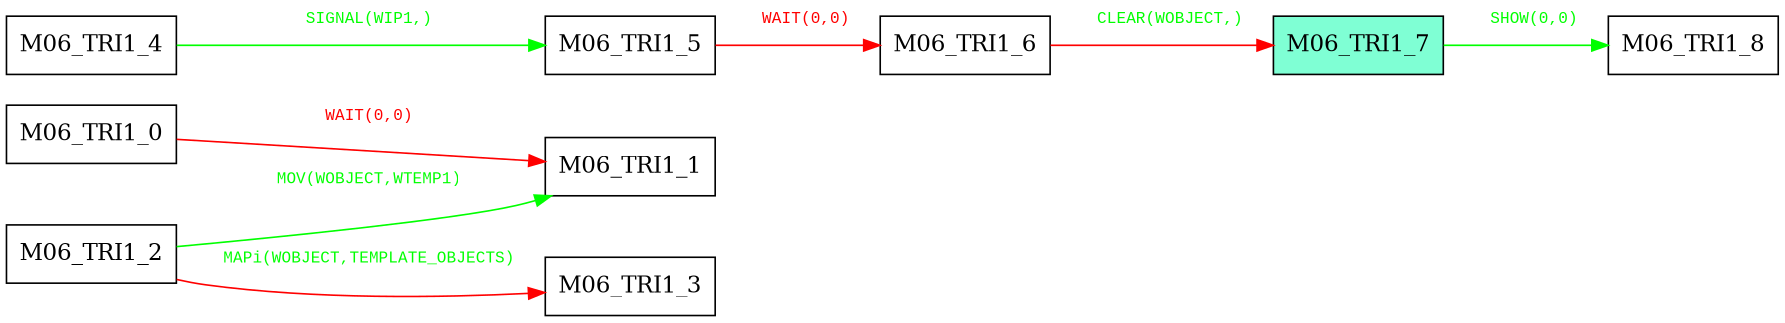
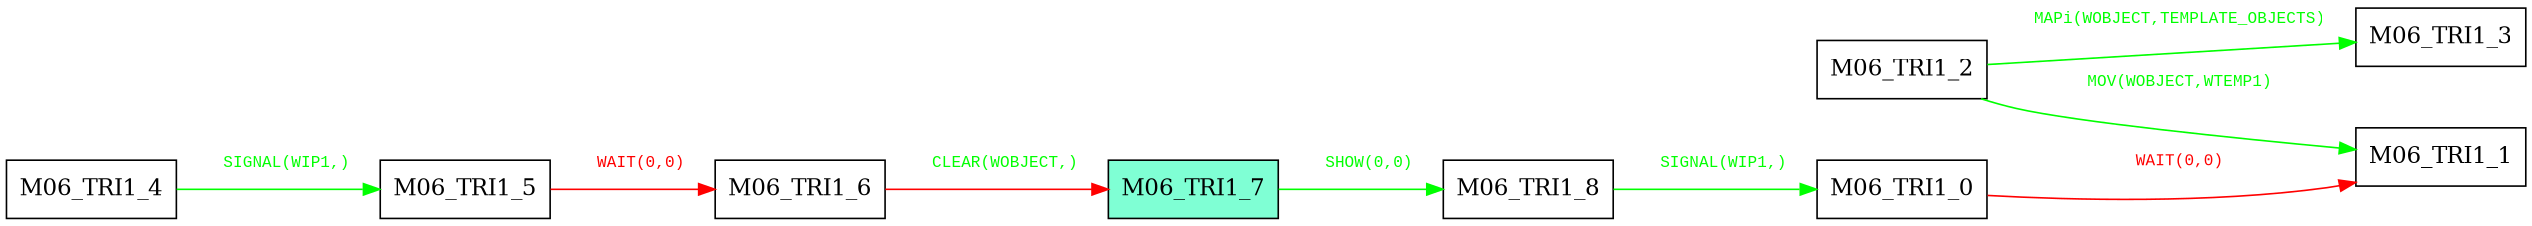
  digraph {
    rankdir=LR
    node [fillcolor=white shape=record style=filled]
    edge [color=green fontcolor=green]
    M06_TRI1_0
    M06_TRI1_1
    M06_TRI1_2
    M06_TRI1_3
    M06_TRI1_4
    M06_TRI1_5
    M06_TRI1_6
    M06_TRI1_7 [fillcolor=aquamarine]
    M06_TRI1_8
    M06_TRI1_0 -> M06_TRI1_1 [color=red fontcolor=red label=< <font face="Courier New" point-size="10"> WAIT(0,0)<br/> </font>>]
    M06_TRI1_2 -> M06_TRI1_1 [label=< <font face="Courier New" point-size="10"> MOV(WOBJECT,WTEMP1)<br/> </font>>]
-   M06_TRI1_2 -> M06_TRI1_3 [color=red label=< <font face="Courier New" point-size="10"> MAPi(WOBJECT,TEMPLATE_OBJECTS)<br/> </font>>]
+   M06_TRI1_2 -> M06_TRI1_3 [label=< <font face="Courier New" point-size="10"> MAPi(WOBJECT,TEMPLATE_OBJECTS)<br/> </font>>]
    M06_TRI1_4 -> M06_TRI1_5 [label=< <font face="Courier New" point-size="10"> SIGNAL(WIP1,)<br/> </font>>]
    M06_TRI1_5 -> M06_TRI1_6 [color=red fontcolor=red label=< <font face="Courier New" point-size="10"> WAIT(0,0)<br/> </font>>]
    M06_TRI1_6 -> M06_TRI1_7 [color=red label=< <font face="Courier New" point-size="10"> CLEAR(WOBJECT,)<br/> </font>>]
    M06_TRI1_7 -> M06_TRI1_8 [label=< <font face="Courier New" point-size="10"> SHOW(0,0)<br/> </font>>]
+   M06_TRI1_8 -> M06_TRI1_0 [label=< <font face="Courier New" point-size="10"> SIGNAL(WIP1,)<br/> </font>>]
  }
